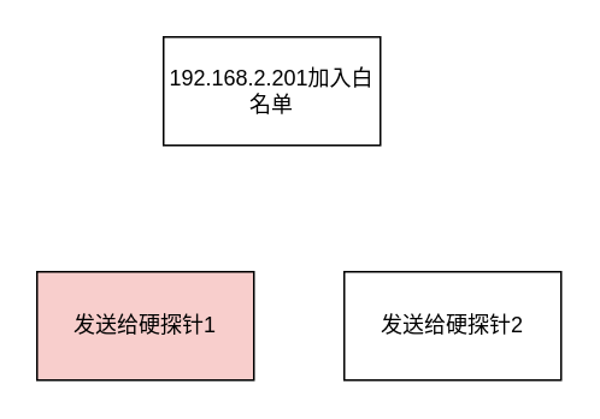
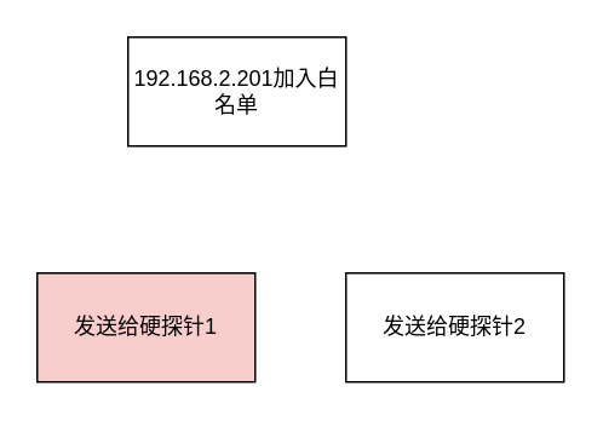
  <mxCell id="0" />
  <mxCell id="1" parent="0" />
- <mxCell id="2" value="192.168.2.201加入白名单" style="rounded=0;whiteSpace=wrap;html=1;" vertex="1" parent="1"><mxGeometry x="90" y="20" width="120" height="60" as="geometry" /></mxCell>
+ <mxCell id="2" value="192.168.2.201加入白名单" style="rounded=0;whiteSpace=wrap;html=1;" vertex="1" parent="1"><mxGeometry x="70" y="20" width="120" height="60" as="geometry" /></mxCell>
  <mxCell id="3" value="发送给硬探针1" style="rounded=0;whiteSpace=wrap;html=1;fillColor=#f8cecc;" vertex="1" parent="1"><mxGeometry x="20" y="150" width="120" height="60" as="geometry" /></mxCell>
  <mxCell id="4" value="发送给硬探针2" style="rounded=0;whiteSpace=wrap;html=1;" vertex="1" parent="1"><mxGeometry x="190" y="150" width="120" height="60" as="geometry" /></mxCell>
